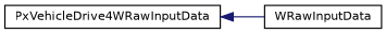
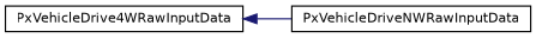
  digraph {
    rankdir=LR
    node [color=black fillcolor=white fontname=Helvetica fontsize=10 shape=record style=filled]
    n1 [height=0.2 label=PxVehicleDrive4WRawInputData width=0.4]
-   n2 [height=0.2 label=WRawInputData width=0.4]
+   n2 [height=0.2 label=PxVehicleDriveNWRawInputData width=0.4]
    n1 -> n2 [color=midnightblue dir=back fontname=Helvetica fontsize=10 labelfontname=Helvetica labelfontsize=10 style=solid]
  }
